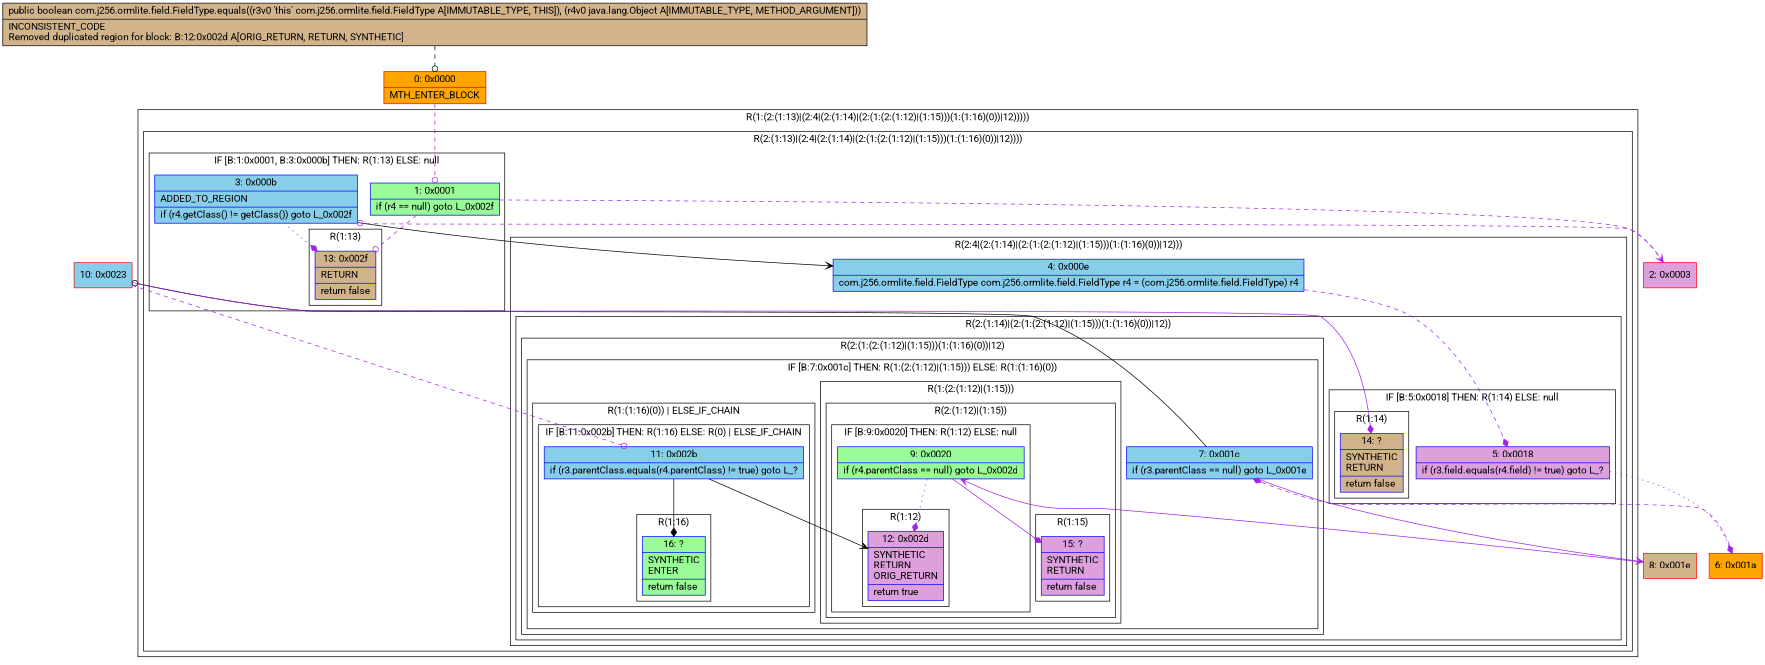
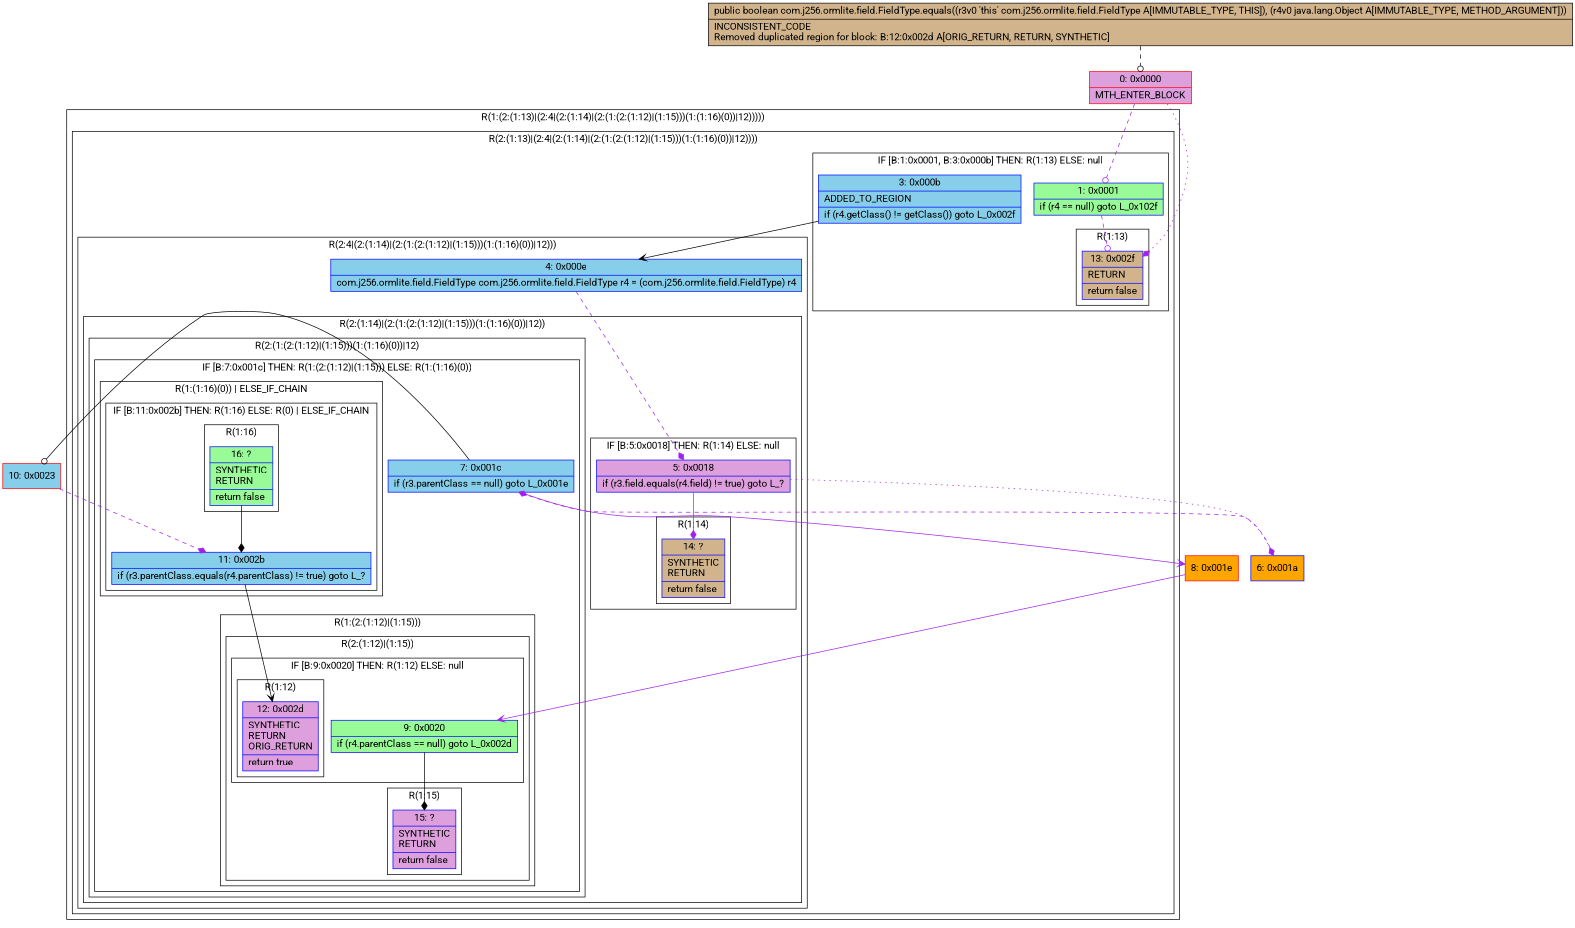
  digraph {
    fontname=Roboto
    node [color=blue fillcolor=skyblue fontname=Roboto shape=record style=filled]
    edge [arrowhead=diamond color=purple fontname=Roboto style=dashed]
    n1 [fillcolor=tan label="{13\:\ 0x002f|RETURN\l|return false\l}"]
-   n2 [fillcolor=palegreen label="{1\:\ 0x0001|if (r4 == null) goto L_0x002f\l}"]
+   n2 [fillcolor=palegreen label="{1\:\ 0x0001|if (r4 == null) goto L_0x102f\l}"]
    n3 [label="{3\:\ 0x000b|ADDED_TO_REGION\l|if (r4.getClass() != getClass()) goto L_0x002f\l}"]
    n4 [fillcolor=tan label="{14\:\ ?|SYNTHETIC\lRETURN\l|return false\l}"]
    n5 [fillcolor=plum label="{5\:\ 0x0018|if (r3.field.equals(r4.field) != true) goto L_?\l}"]
    n6 [fillcolor=plum label="{12\:\ 0x002d|SYNTHETIC\lRETURN\lORIG_RETURN\l|return true\l}"]
    n7 [fillcolor=palegreen label="{9\:\ 0x0020|if (r4.parentClass == null) goto L_0x002d\l}"]
    n8 [fillcolor=plum label="{15\:\ ?|SYNTHETIC\lRETURN\l|return false\l}"]
-   n9 [fillcolor=palegreen label="{16\:\ ?|SYNTHETIC\lENTER\l|return false\l}"]
+   n9 [fillcolor=palegreen label="{16\:\ ?|SYNTHETIC\lRETURN\l|return false\l}"]
    n10 [label="{11\:\ 0x002b|if (r3.parentClass.equals(r4.parentClass) != true) goto L_?\l}"]
    n11 [label="{7\:\ 0x001c|if (r3.parentClass == null) goto L_0x001e\l}"]
    n12 [label="{4\:\ 0x000e|com.j256.ormlite.field.FieldType com.j256.ormlite.field.FieldType r4 = (com.j256.ormlite.field.FieldType) r4\l}"]
-   n13 [color=red fillcolor=plum label="{2\:\ 0x0003}"]
-   n14 [color=red fillcolor=orange label="{6\:\ 0x001a}"]
-   n15 [color=red fillcolor=tan label="{8\:\ 0x001e}"]
+   n14 [fillcolor=orange label="{6\:\ 0x001a}"]
+   n15 [color=red fillcolor=orange label="{8\:\ 0x001e}"]
    n16 [color=red label="{10\:\ 0x0023}"]
-   n17 [color=red fillcolor=orange label="{0\:\ 0x0000|MTH_ENTER_BLOCK\l}"]
+   n17 [color=red fillcolor=plum label="{0\:\ 0x0000|MTH_ENTER_BLOCK\l}"]
    n18 [fillcolor=tan label="{public boolean com.j256.ormlite.field.FieldType.equals((r3v0 'this' com.j256.ormlite.field.FieldType A[IMMUTABLE_TYPE, THIS]), (r4v0 java.lang.Object A[IMMUTABLE_TYPE, METHOD_ARGUMENT]))  | INCONSISTENT_CODE\lRemoved duplicated region for block: B:12:0x002d A[ORIG_RETURN, RETURN, SYNTHETIC]\l}" color=""]
    subgraph cluster_1 {
      label="R(1:(2:(1:13)|(2:4|(2:(1:14)|(2:(1:(2:(1:12)|(1:15)))(1:(1:16)(0))|12)))))"
      subgraph cluster_2 {
        label="R(2:(1:13)|(2:4|(2:(1:14)|(2:(1:(2:(1:12)|(1:15)))(1:(1:16)(0))|12))))"
        subgraph cluster_3 {
          label="IF [B:1:0x0001, B:3:0x000b] THEN: R(1:13) ELSE: null"
          n2
          n3
          subgraph cluster_4 {
            label="R(1:13)"
            n1
          }
        }
        subgraph cluster_5 {
          label="R(2:4|(2:(1:14)|(2:(1:(2:(1:12)|(1:15)))(1:(1:16)(0))|12)))"
          n12
          subgraph cluster_6 {
            label="R(2:(1:14)|(2:(1:(2:(1:12)|(1:15)))(1:(1:16)(0))|12))"
            subgraph cluster_7 {
              label="IF [B:5:0x0018] THEN: R(1:14) ELSE: null"
              n5
              subgraph cluster_8 {
                label="R(1:14)"
                n4
              }
            }
            subgraph cluster_9 {
              label="R(2:(1:(2:(1:12)|(1:15)))(1:(1:16)(0))|12)"
              subgraph cluster_10 {
                label="IF [B:7:0x001c] THEN: R(1:(2:(1:12)|(1:15))) ELSE: R(1:(1:16)(0))"
                n11
                subgraph cluster_11 {
                  label="R(1:(2:(1:12)|(1:15)))"
                  subgraph cluster_12 {
                    label="R(2:(1:12)|(1:15))"
                    subgraph cluster_13 {
                      label="IF [B:9:0x0020] THEN: R(1:12) ELSE: null"
                      n7
                      subgraph cluster_14 {
                        label="R(1:12)"
                        n6
                      }
                    }
                    subgraph cluster_15 {
                      label="R(1:15)"
                      n8
                    }
                  }
                }
                subgraph cluster_16 {
                  label="R(1:(1:16)(0)) | ELSE_IF_CHAIN\l"
                  subgraph cluster_17 {
                    label="IF [B:11:0x002b] THEN: R(1:16) ELSE: R(0) | ELSE_IF_CHAIN\l"
                    n10
                    subgraph cluster_18 {
                      label="R(1:16)"
                      n9
                    }
                    subgraph cluster_19 {
                      label="R(0)"
                    }
                  }
                }
              }
            }
          }
        }
      }
    }
    n2 -> n1 [arrowhead=odot]
-   n2 -> n13 [arrowhead=vee]
-   n3 -> n1 [style=dotted]
+   n17 -> n1 [style=dotted]
    n3 -> n12 [arrowhead=vee color=black style=solid]
-   n16 -> n4 [style=solid]
+   n5 -> n4 [style=solid]
    n5 -> n14 [style=dotted]
-   n7 -> n6 [style=dotted]
-   n7 -> n8 [style=solid]
+   n7 -> n8 [color=black style=solid]
    n10 -> n6 [arrowhead=vee color=black style=solid]
-   n10 -> n9 [color=black style=solid]
+   n9 -> n10 [color=black style=solid]
    n11 -> n15 [arrowhead=vee style=solid]
    n11 -> n16 [arrowhead=odot color=black style=solid]
    n12 -> n5
-   n13 -> n3 [arrowhead=odot]
    n14 -> n11
    n15 -> n7 [arrowhead=vee style=solid]
-   n16 -> n10 [arrowhead=odot]
+   n16 -> n10
    n17 -> n2 [arrowhead=odot]
    n18 -> n17 [arrowhead=odot color=black]
  }
